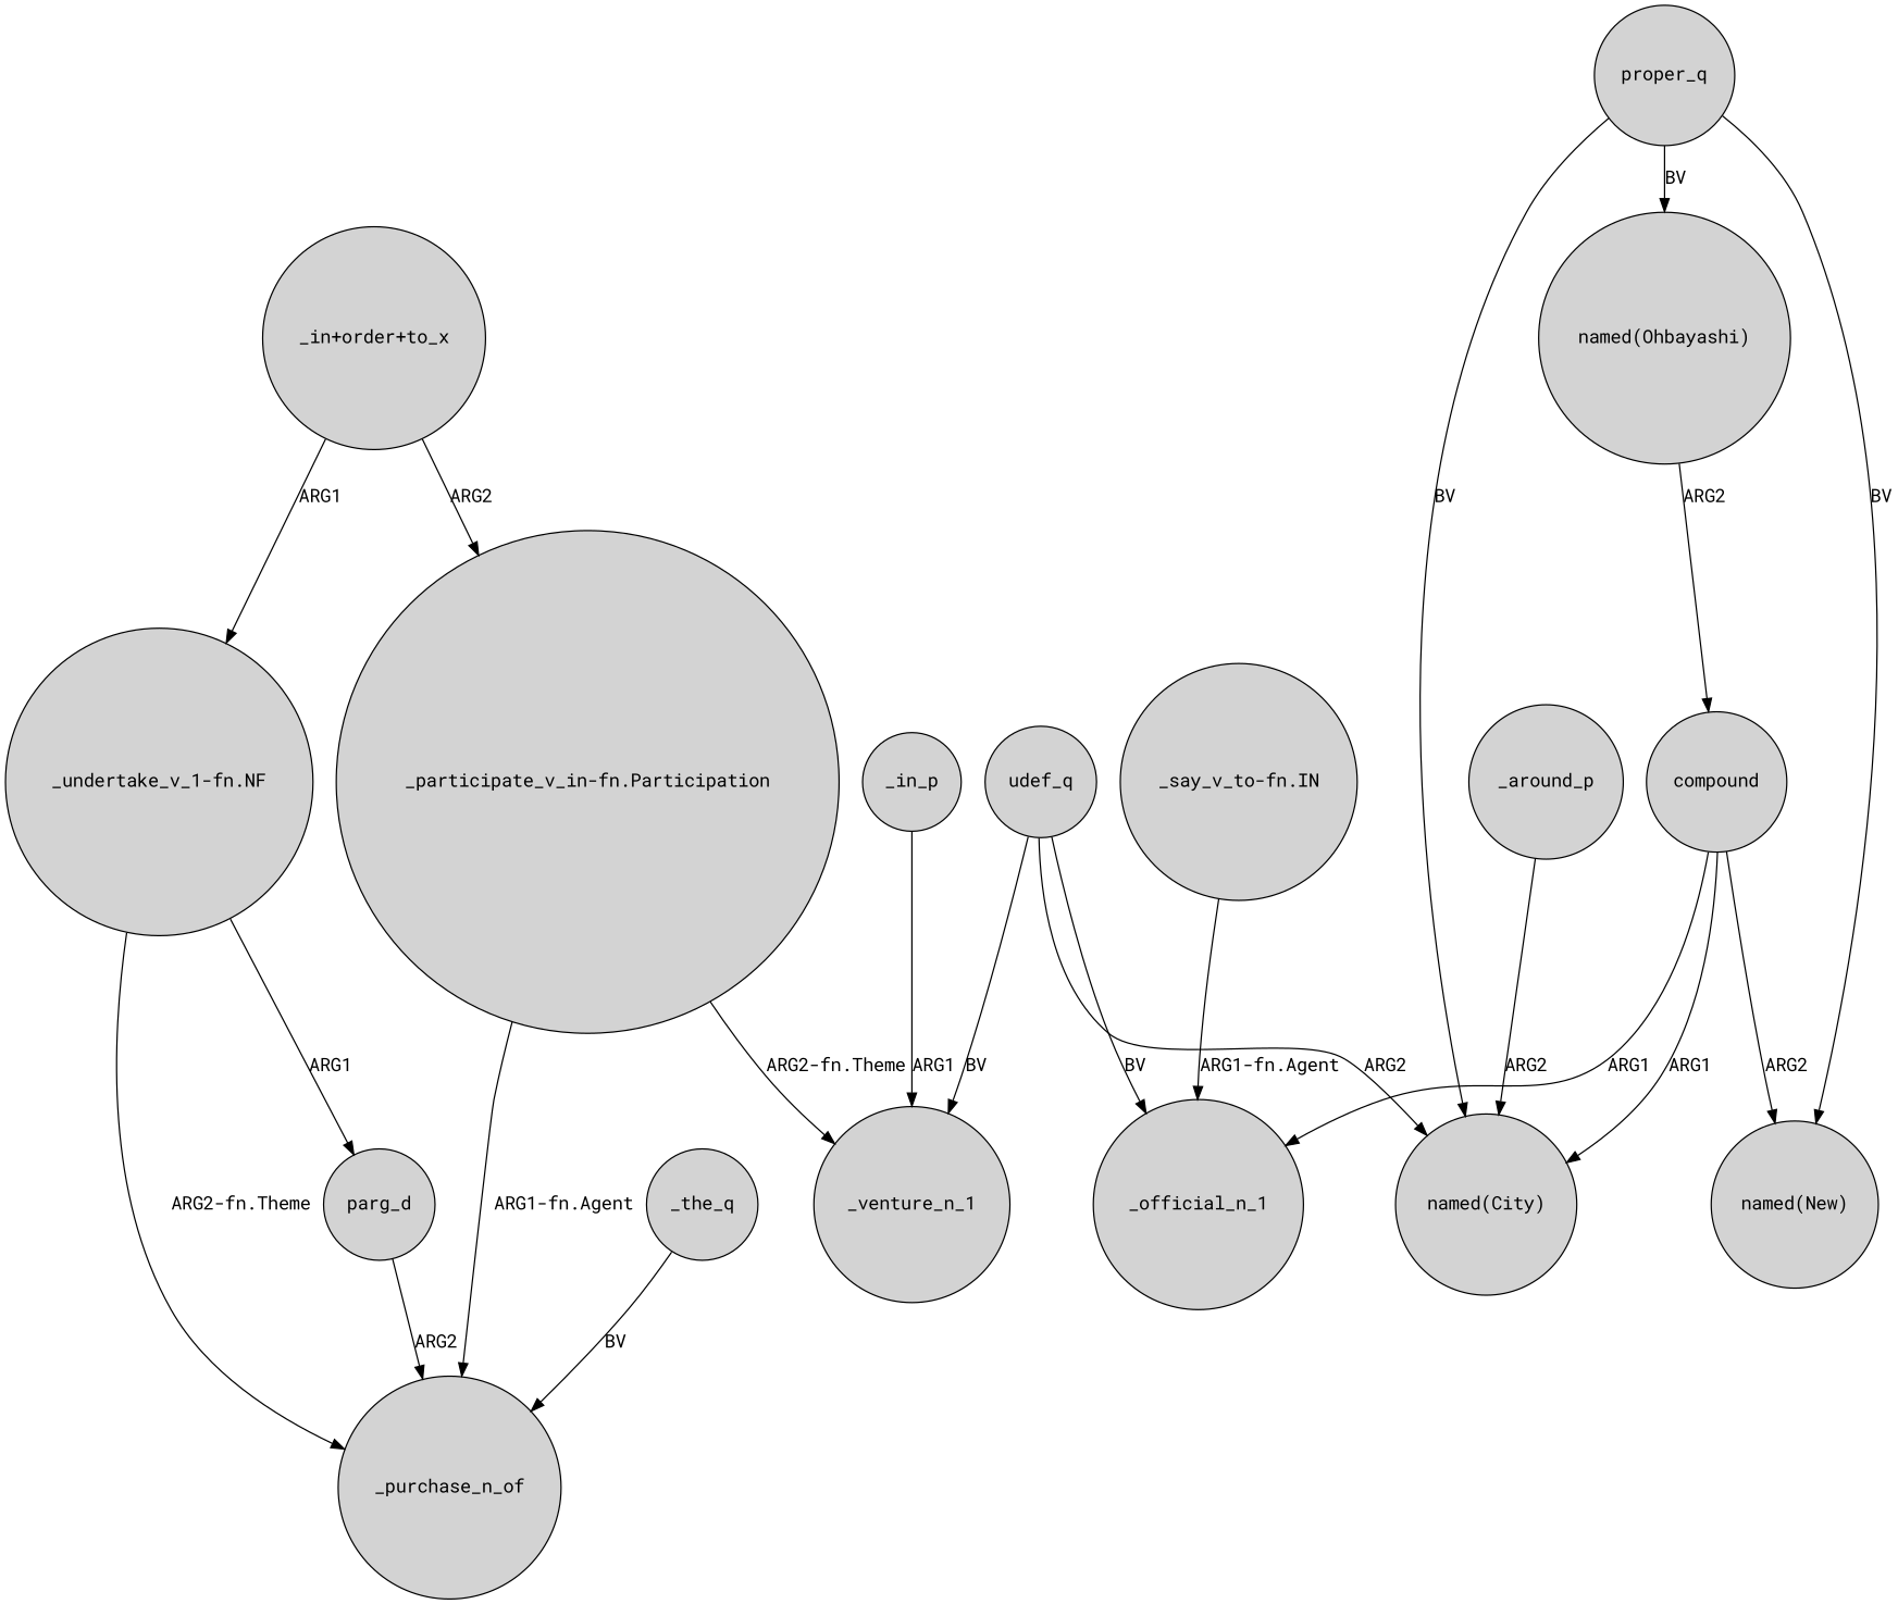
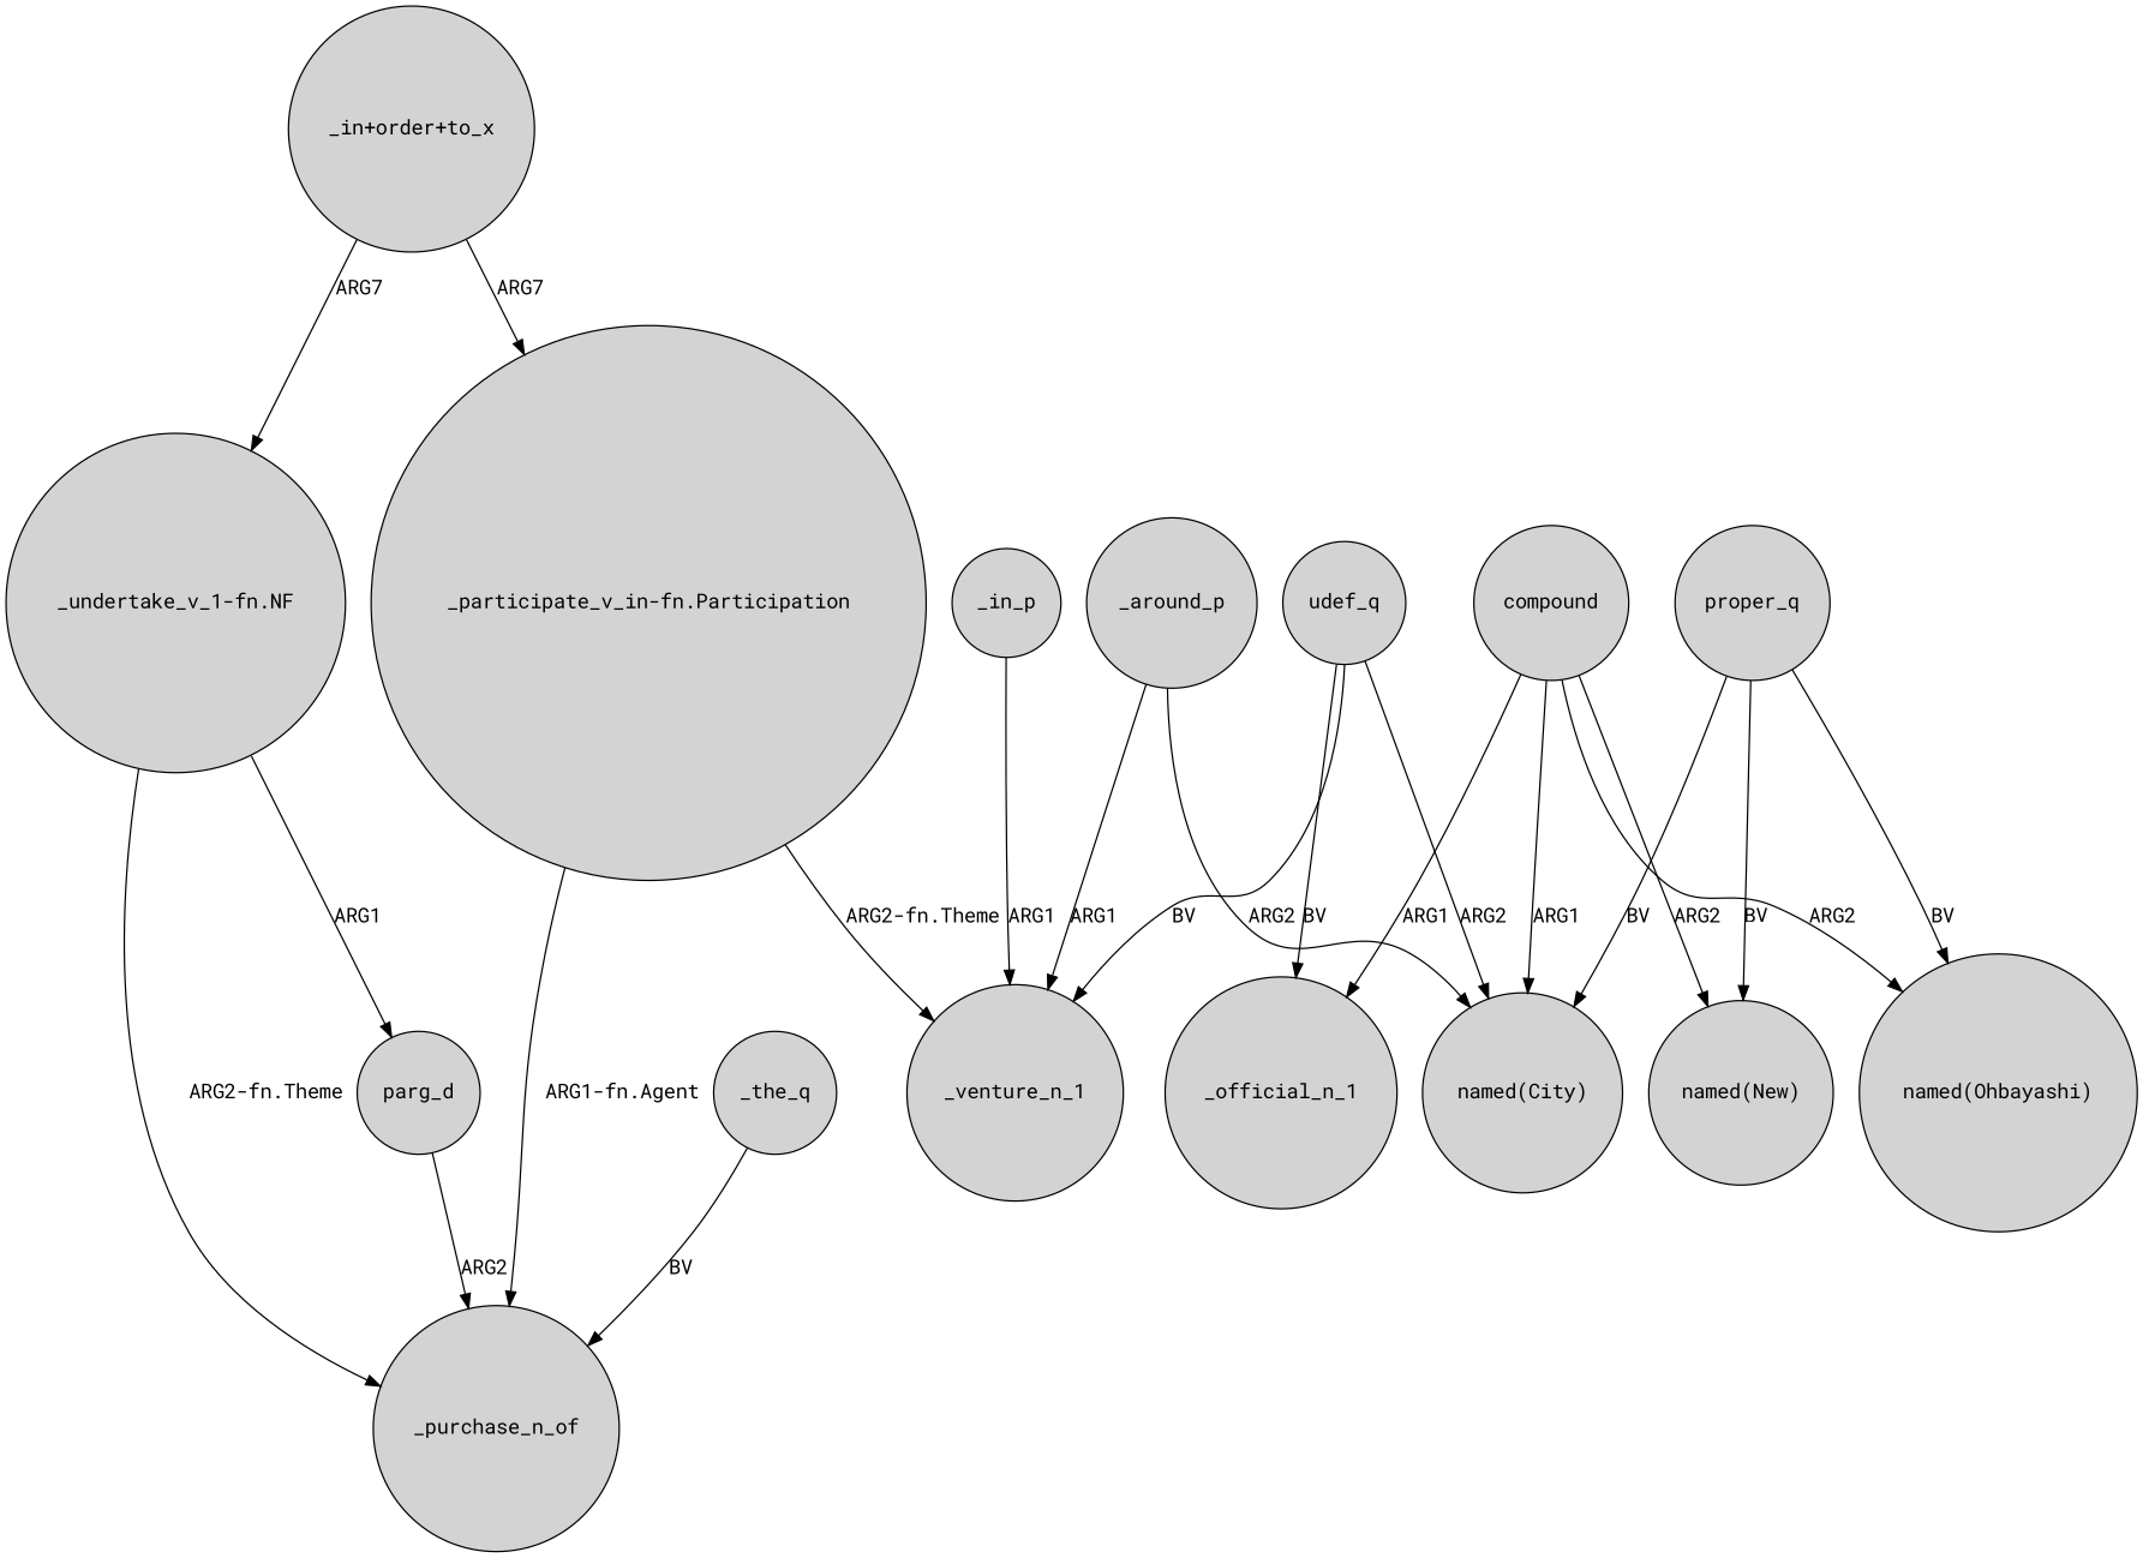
  digraph {
    fontname="Roboto Mono"
    node [fontname="Roboto Mono" shape=circle style=filled]
    edge [fontname="Roboto Mono"]
    parg_d
    _purchase_n_of
    "_undertake_v_1-fn.NF"
    _in_p
    _venture_n_1
    compound
    "named(City)"
    "named(New)"
    _official_n_1
    "named(Ohbayashi)"
    proper_q
    "_in+order+to_x"
    "_participate_v_in-fn.Participation"
-   "_say_v_to-fn.IN"
    _around_p
    udef_q
    _the_q
    parg_d -> _purchase_n_of [label=ARG2]
    "_undertake_v_1-fn.NF" -> parg_d [label=ARG1]
    "_undertake_v_1-fn.NF" -> _purchase_n_of [label="ARG2-fn.Theme"]
    _in_p -> _venture_n_1 [label=ARG1]
    compound -> "named(City)" [label=ARG1]
    compound -> "named(New)" [label=ARG2]
    compound -> _official_n_1 [label=ARG1]
-   "named(Ohbayashi)" -> compound [label=ARG2]
+   compound -> "named(Ohbayashi)" [label=ARG2]
    proper_q -> "named(City)" [label=BV]
    proper_q -> "named(New)" [label=BV]
    proper_q -> "named(Ohbayashi)" [label=BV]
-   "_in+order+to_x" -> "_undertake_v_1-fn.NF" [label=ARG1]
-   "_in+order+to_x" -> "_participate_v_in-fn.Participation" [label=ARG2]
+   "_in+order+to_x" -> "_undertake_v_1-fn.NF" [label=ARG7]
+   "_in+order+to_x" -> "_participate_v_in-fn.Participation" [label=ARG7]
    "_participate_v_in-fn.Participation" -> _purchase_n_of [label="ARG1-fn.Agent"]
    "_participate_v_in-fn.Participation" -> _venture_n_1 [label="ARG2-fn.Theme"]
-   "_say_v_to-fn.IN" -> _official_n_1 [label="ARG1-fn.Agent"]
+   _around_p -> _venture_n_1 [label=ARG1]
    _around_p -> "named(City)" [label=ARG2]
    udef_q -> _venture_n_1 [label=BV]
    udef_q -> "named(City)" [label=ARG2]
    udef_q -> _official_n_1 [label=BV]
    _the_q -> _purchase_n_of [label=BV]
  }
